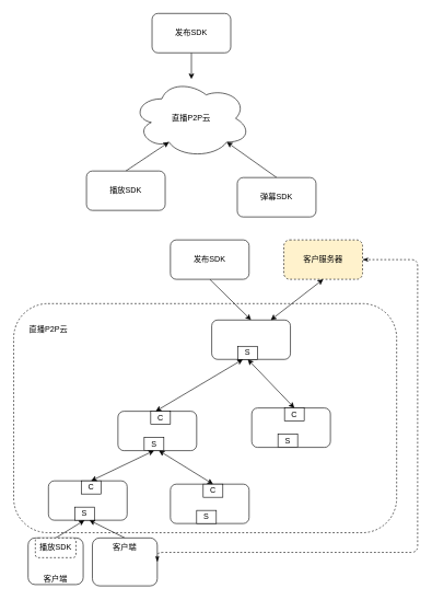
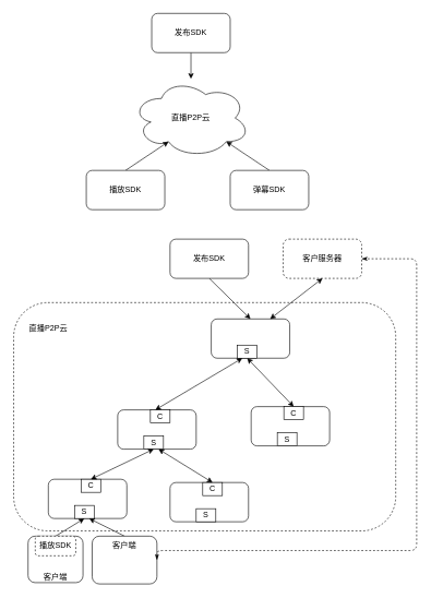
  <mxCell id="0" />
  <mxCell id="1" parent="0" />
  <mxCell id="2" value="" style="rounded=1;whiteSpace=wrap;html=1;align=center;dashed=1;" parent="1" vertex="1"><mxGeometry x="20" y="462" width="584" height="349" as="geometry" /></mxCell>
  <mxCell id="3" style="rounded=0;orthogonalLoop=1;jettySize=auto;html=1;exitX=0.5;exitY=1;exitDx=0;exitDy=0;" parent="1" source="4" target="5" edge="1"><mxGeometry relative="1" as="geometry" /></mxCell>
  <mxCell id="4" value="发布SDK" style="rounded=1;whiteSpace=wrap;html=1;align=center;" parent="1" vertex="1"><mxGeometry x="231" y="20" width="120" height="60" as="geometry" /></mxCell>
  <mxCell id="5" value="直播P2P云" style="ellipse;shape=cloud;whiteSpace=wrap;html=1;align=center;" parent="1" vertex="1"><mxGeometry x="201" y="120" width="180" height="120" as="geometry" /></mxCell>
  <mxCell id="6" style="rounded=0;orthogonalLoop=1;jettySize=auto;html=1;exitX=0.5;exitY=0;exitDx=0;exitDy=0;entryX=0.31;entryY=0.8;entryDx=0;entryDy=0;entryPerimeter=0;" parent="1" source="7" target="5" edge="1"><mxGeometry relative="1" as="geometry" /></mxCell>
  <mxCell id="7" value="播放SDK" style="rounded=1;whiteSpace=wrap;html=1;align=center;" parent="1" vertex="1"><mxGeometry x="131" y="260" width="120" height="60" as="geometry" /></mxCell>
  <mxCell id="8" style="rounded=0;orthogonalLoop=1;jettySize=auto;html=1;exitX=0.5;exitY=0;exitDx=0;exitDy=0;entryX=0.8;entryY=0.8;entryDx=0;entryDy=0;entryPerimeter=0;" parent="1" source="9" target="5" edge="1"><mxGeometry relative="1" as="geometry" /></mxCell>
- <mxCell id="9" value="弹幕SDK" style="rounded=1;whiteSpace=wrap;html=1;align=center;" parent="1" vertex="1"><mxGeometry x="361" y="270" width="120" height="60" as="geometry" /></mxCell>
+ <mxCell id="9" value="弹幕SDK" style="rounded=1;whiteSpace=wrap;html=1;align=center;" parent="1" vertex="1"><mxGeometry x="351" y="260" width="120" height="60" as="geometry" /></mxCell>
  <mxCell id="10" value="" style="group" parent="1" vertex="1" connectable="0"><mxGeometry x="322" y="487" width="120" height="60" as="geometry" /></mxCell>
  <mxCell id="11" value="" style="rounded=1;whiteSpace=wrap;html=1;align=center;" parent="10" vertex="1"><mxGeometry width="120" height="60" as="geometry" /></mxCell>
  <mxCell id="12" value="S" style="rounded=0;whiteSpace=wrap;html=1;align=center;" parent="10" vertex="1"><mxGeometry x="40" y="40" width="30" height="20" as="geometry" /></mxCell>
  <mxCell id="13" value="" style="group" parent="1" vertex="1" connectable="0"><mxGeometry x="179" y="626" width="120" height="60" as="geometry" /></mxCell>
  <mxCell id="14" value="" style="rounded=1;whiteSpace=wrap;html=1;align=center;" parent="13" vertex="1"><mxGeometry width="120" height="60" as="geometry" /></mxCell>
  <mxCell id="15" value="S" style="rounded=0;whiteSpace=wrap;html=1;align=center;" parent="13" vertex="1"><mxGeometry x="40" y="40" width="30" height="20" as="geometry" /></mxCell>
  <mxCell id="16" value="C" style="rounded=0;whiteSpace=wrap;html=1;align=center;" parent="13" vertex="1"><mxGeometry x="50" width="30" height="20" as="geometry" /></mxCell>
  <mxCell id="17" value="" style="group" parent="1" vertex="1" connectable="0"><mxGeometry x="383" y="621" width="120" height="60" as="geometry" /></mxCell>
  <mxCell id="18" value="" style="rounded=1;whiteSpace=wrap;html=1;align=center;" parent="17" vertex="1"><mxGeometry width="120" height="60" as="geometry" /></mxCell>
  <mxCell id="19" value="S" style="rounded=0;whiteSpace=wrap;html=1;align=center;" parent="17" vertex="1"><mxGeometry x="40" y="40" width="30" height="20" as="geometry" /></mxCell>
  <mxCell id="20" value="C" style="rounded=0;whiteSpace=wrap;html=1;align=center;" parent="17" vertex="1"><mxGeometry x="50" width="30" height="20" as="geometry" /></mxCell>
  <mxCell id="21" value="" style="group" parent="1" vertex="1" connectable="0"><mxGeometry x="73" y="732" width="120" height="60" as="geometry" /></mxCell>
  <mxCell id="22" value="" style="rounded=1;whiteSpace=wrap;html=1;align=center;" parent="21" vertex="1"><mxGeometry width="120" height="60" as="geometry" /></mxCell>
  <mxCell id="23" value="S" style="rounded=0;whiteSpace=wrap;html=1;align=center;" parent="21" vertex="1"><mxGeometry x="40" y="40" width="30" height="20" as="geometry" /></mxCell>
  <mxCell id="24" value="C" style="rounded=0;whiteSpace=wrap;html=1;align=center;" parent="21" vertex="1"><mxGeometry x="50" width="30" height="20" as="geometry" /></mxCell>
  <mxCell id="25" value="" style="group" parent="1" vertex="1" connectable="0"><mxGeometry x="259" y="737" width="120" height="60" as="geometry" /></mxCell>
  <mxCell id="26" value="" style="rounded=1;whiteSpace=wrap;html=1;align=center;" parent="25" vertex="1"><mxGeometry width="120" height="60" as="geometry" /></mxCell>
  <mxCell id="27" value="S" style="rounded=0;whiteSpace=wrap;html=1;align=center;" parent="25" vertex="1"><mxGeometry x="40" y="40" width="30" height="20" as="geometry" /></mxCell>
  <mxCell id="28" value="C" style="rounded=0;whiteSpace=wrap;html=1;align=center;" parent="25" vertex="1"><mxGeometry x="50" width="30" height="20" as="geometry" /></mxCell>
  <mxCell id="29" style="edgeStyle=none;rounded=0;orthogonalLoop=1;jettySize=auto;html=1;exitX=0.5;exitY=0;exitDx=0;exitDy=0;entryX=0.5;entryY=1;entryDx=0;entryDy=0;startArrow=none;startFill=0;" parent="1" source="30" target="23" edge="1"><mxGeometry relative="1" as="geometry" /></mxCell>
  <mxCell id="30" value="客户端" style="rounded=1;whiteSpace=wrap;html=1;align=center;verticalAlign=bottom;" parent="1" vertex="1"><mxGeometry x="42" y="819" width="84" height="71" as="geometry" /></mxCell>
  <mxCell id="31" style="edgeStyle=none;rounded=0;orthogonalLoop=1;jettySize=auto;html=1;exitX=0.5;exitY=0;exitDx=0;exitDy=0;entryX=0.75;entryY=1;entryDx=0;entryDy=0;startArrow=none;startFill=0;" parent="1" source="32" target="23" edge="1"><mxGeometry relative="1" as="geometry" /></mxCell>
  <mxCell id="32" value="客户端" style="rounded=1;whiteSpace=wrap;html=1;align=center;verticalAlign=top;" parent="1" vertex="1"><mxGeometry x="140" y="819" width="99" height="73" as="geometry" /></mxCell>
  <mxCell id="33" style="edgeStyle=none;rounded=0;orthogonalLoop=1;jettySize=auto;html=1;exitX=0.5;exitY=1;exitDx=0;exitDy=0;entryX=0.5;entryY=0;entryDx=0;entryDy=0;startArrow=none;startFill=0;" parent="1" source="34" target="11" edge="1"><mxGeometry relative="1" as="geometry" /></mxCell>
  <mxCell id="34" value="发布SDK" style="rounded=1;whiteSpace=wrap;html=1;align=center;" parent="1" vertex="1"><mxGeometry x="259" y="365" width="120" height="60" as="geometry" /></mxCell>
  <mxCell id="35" style="edgeStyle=none;rounded=0;orthogonalLoop=1;jettySize=auto;html=1;exitX=0.25;exitY=1;exitDx=0;exitDy=0;entryX=0.25;entryY=0;entryDx=0;entryDy=0;startArrow=classic;startFill=1;" parent="1" source="12" target="16" edge="1"><mxGeometry relative="1" as="geometry" /></mxCell>
  <mxCell id="36" style="edgeStyle=none;rounded=0;orthogonalLoop=1;jettySize=auto;html=1;exitX=0.5;exitY=1;exitDx=0;exitDy=0;entryX=0.5;entryY=0;entryDx=0;entryDy=0;startArrow=classic;startFill=1;" parent="1" source="12" target="20" edge="1"><mxGeometry relative="1" as="geometry" /></mxCell>
  <mxCell id="37" style="edgeStyle=none;rounded=0;orthogonalLoop=1;jettySize=auto;html=1;exitX=0.5;exitY=0;exitDx=0;exitDy=0;entryX=0.5;entryY=1;entryDx=0;entryDy=0;startArrow=classic;startFill=1;" parent="1" source="24" target="15" edge="1"><mxGeometry relative="1" as="geometry" /></mxCell>
  <mxCell id="38" style="edgeStyle=none;rounded=0;orthogonalLoop=1;jettySize=auto;html=1;exitX=0.5;exitY=0;exitDx=0;exitDy=0;startArrow=classic;startFill=1;entryX=0.75;entryY=1;entryDx=0;entryDy=0;" parent="1" source="28" target="15" edge="1"><mxGeometry relative="1" as="geometry"><mxPoint x="232" y="682" as="targetPoint" /></mxGeometry></mxCell>
- <mxCell id="39" value="客户服务器" style="rounded=1;whiteSpace=wrap;html=1;dashed=1;align=center;fillColor=#fff2cc;" parent="1" vertex="1"><mxGeometry x="432" y="365" width="120" height="60" as="geometry" /></mxCell>
+ <mxCell id="39" value="客户服务器" style="rounded=1;whiteSpace=wrap;html=1;dashed=1;align=center;" parent="1" vertex="1"><mxGeometry x="432" y="365" width="120" height="60" as="geometry" /></mxCell>
  <mxCell id="40" style="edgeStyle=none;rounded=0;orthogonalLoop=1;jettySize=auto;html=1;exitX=0.75;exitY=0;exitDx=0;exitDy=0;entryX=0.5;entryY=1;entryDx=0;entryDy=0;startArrow=classic;startFill=1;" parent="1" source="11" target="39" edge="1"><mxGeometry relative="1" as="geometry"><mxPoint x="379.5" y="557" as="sourcePoint" /><mxPoint x="246.5" y="636" as="targetPoint" /></mxGeometry></mxCell>
  <mxCell id="41" value="" style="endArrow=classicThin;dashed=1;html=1;entryX=1;entryY=0.5;entryDx=0;entryDy=0;exitX=1;exitY=0.5;exitDx=0;exitDy=0;edgeStyle=orthogonalEdgeStyle;startArrow=classicThin;startFill=1;endFill=1;" parent="1" source="32" target="39" edge="1"><mxGeometry width="50" height="50" relative="1" as="geometry"><mxPoint x="20" y="934" as="sourcePoint" /><mxPoint x="70" y="884" as="targetPoint" /><Array as="points"><mxPoint x="636" y="841" /><mxPoint x="636" y="395" /></Array></mxGeometry></mxCell>
  <mxCell id="42" value="直播P2P云" style="text;html=1;" parent="1" vertex="1"><mxGeometry x="41.5" y="487" width="79" height="28" as="geometry" /></mxCell>
  <mxCell id="43" value="播放SDK" style="rounded=1;whiteSpace=wrap;html=1;dashed=1;align=center;" parent="1" vertex="1"><mxGeometry x="53" y="819" width="62" height="30" as="geometry" /></mxCell>
